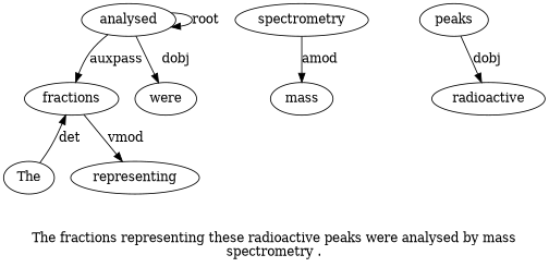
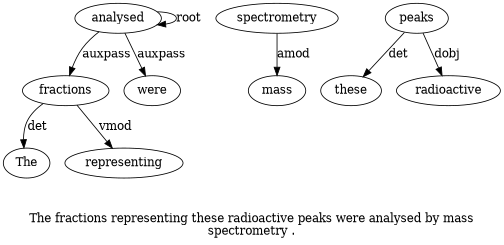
  digraph {
    label="The fractions representing these radioactive peaks were analysed by mass\nspectrometry ."
    node [fillcolor=white style=filled]
    n1 [label=fractions]
    n2 [label=The]
    n3 [label=representing]
    n4 [label=analysed]
    n5 [label=were]
    n6 [label=spectrometry]
    n7 [label=mass]
    n8 [label=peaks]
+   n9 [label=these]
    n10 [label=radioactive]
-   n2 -> n1 [label=det]
+   n1 -> n2 [label=det]
    n1 -> n3 [label=vmod]
    n4 -> n1 [label=auxpass]
    n4 -> n4 [label=root]
-   n4 -> n5 [label=dobj]
+   n4 -> n5 [label=auxpass]
    n6 -> n7 [label=amod]
+   n8 -> n9 [label=det]
    n8 -> n10 [label=dobj]
  }
